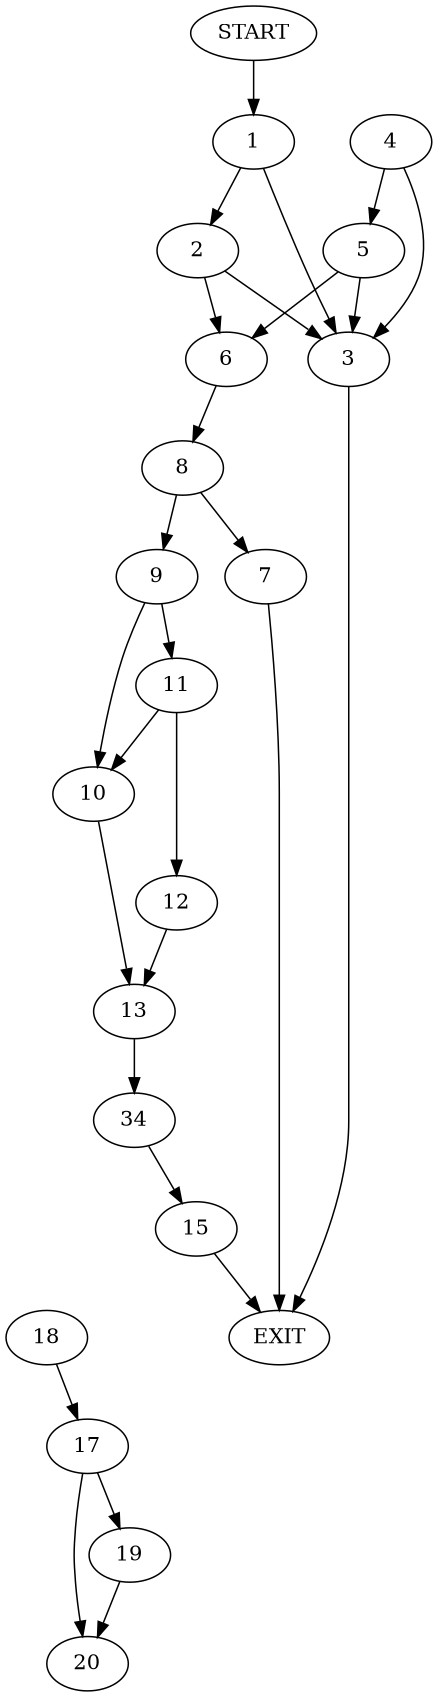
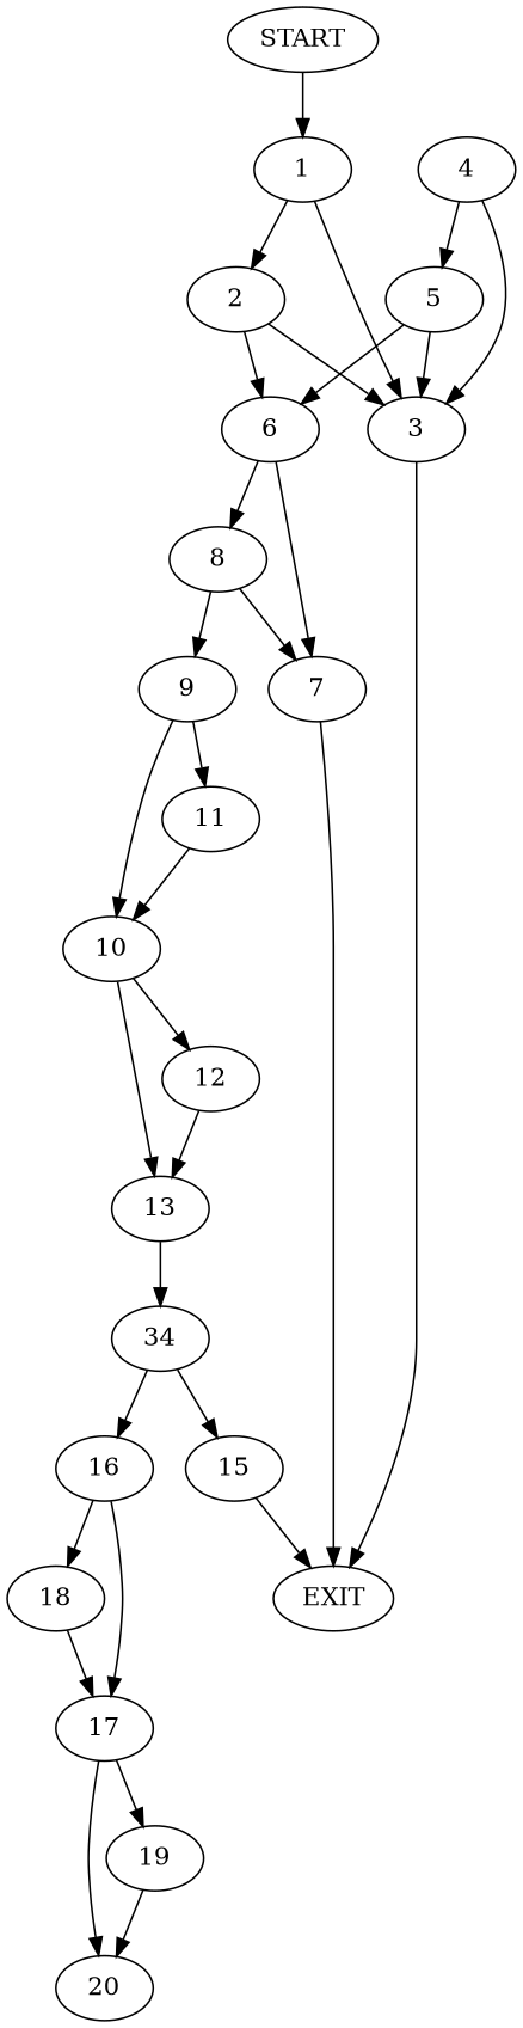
  digraph {
    n1 [label=START]
    1
    2
    3
    n5 [label=EXIT]
    6
    4
    5
    7
    8
    9
    10
    11
    12
    13
    n16 [label=34]
    15
+   16
    17
    18
    19
    20
    n1 -> 1
    1 -> 2
    1 -> 3
    2 -> 3
    2 -> 6
    3 -> n5
+   6 -> 7
    6 -> 8
    4 -> 3
    4 -> 5
    5 -> 3
    5 -> 6
    7 -> n5
    8 -> 7
    8 -> 9
    9 -> 10
    9 -> 11
-   11 -> 12
+   10 -> 12
    10 -> 13
    11 -> 10
    12 -> 13
    13 -> n16
    n16 -> 15
+   n16 -> 16
    15 -> n5
+   16 -> 17
+   16 -> 18
    17 -> 19
    17 -> 20
    18 -> 17
    19 -> 20
  }
